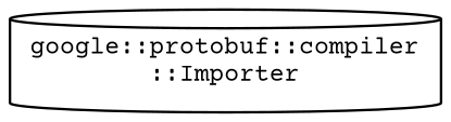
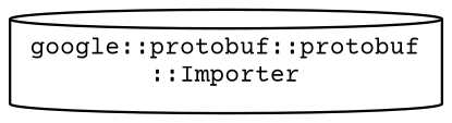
  digraph {
    rankdir=LR
    fontname="Courier Prime"
-   n1 [color=black fillcolor=white fontname="Courier Prime" fontsize=10 height=0.2 label="google::protobuf::compiler\l::Importer" shape=cylinder style=filled width=0.4]
+   n1 [color=black fillcolor=white fontname="Courier Prime" fontsize=10 height=0.2 label="google::protobuf::protobuf\l::Importer" shape=cylinder style=filled width=0.4]
  }
